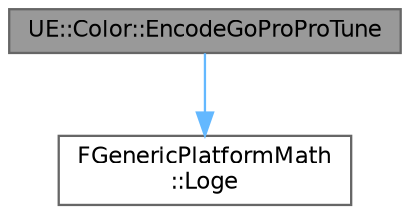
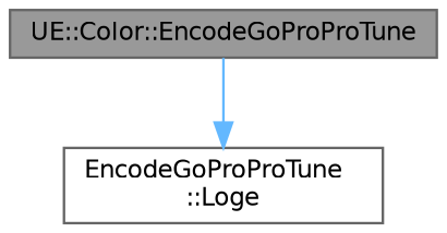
  digraph {
    rankdir=TB
    node [fontname=Helvetica fontsize=10 shape=box style=filled]
    n1 [color=gray40 fillcolor=grey60 fontcolor=black height=0.2 label="UE::Color::EncodeGoProProTune" width=0.4]
-   n2 [color=grey40 fillcolor=white height=0.2 label="FGenericPlatformMath\l::Loge" width=0.4]
+   n2 [color=grey40 fillcolor=white height=0.2 label="EncodeGoProProTune\l::Loge" width=0.4]
    n1 -> n2 [color=steelblue1 fontname=Helvetica fontsize=10 labelfontname=Helvetica labelfontsize=10 style=solid]
  }
